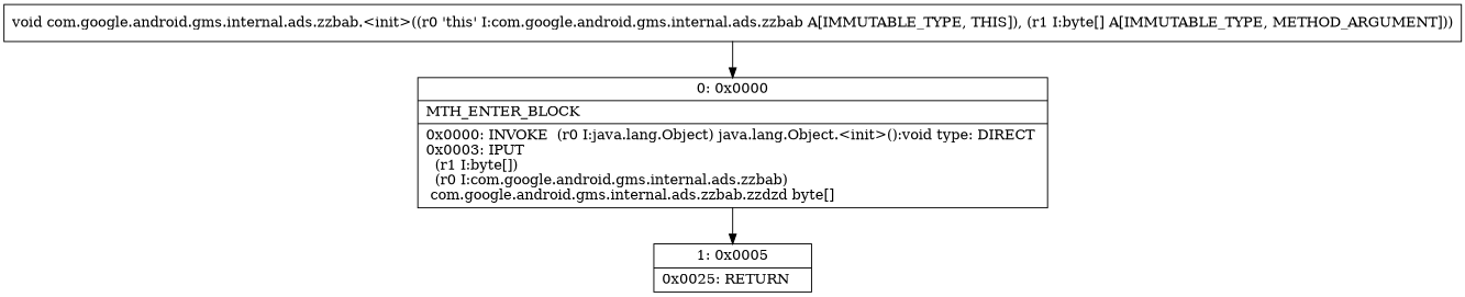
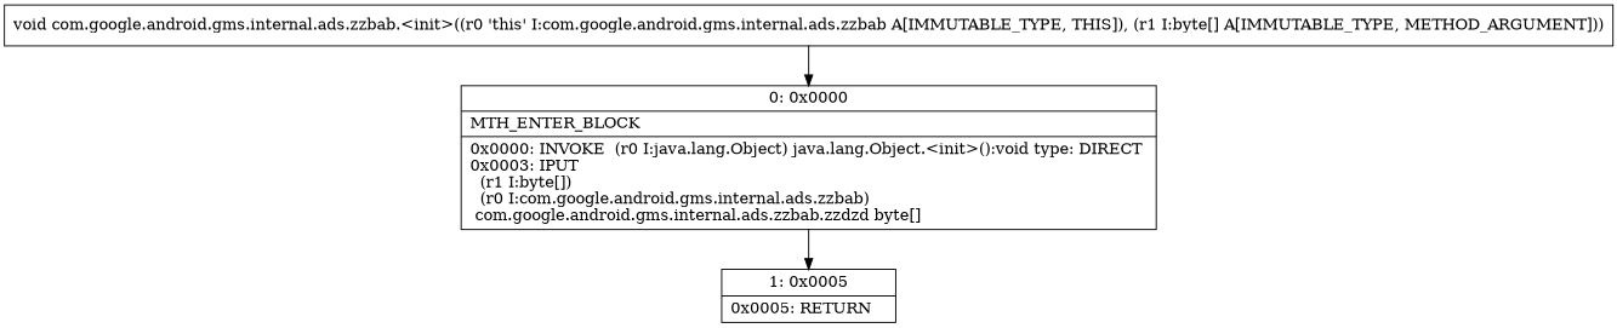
  digraph {
    node [shape=record]
    n1 [label="{0\:\ 0x0000|MTH_ENTER_BLOCK\l|0x0000: INVOKE  (r0 I:java.lang.Object) java.lang.Object.\<init\>():void type: DIRECT \l0x0003: IPUT  \l  (r1 I:byte[])\l  (r0 I:com.google.android.gms.internal.ads.zzbab)\l com.google.android.gms.internal.ads.zzbab.zzdzd byte[] \l}"]
-   n2 [label="{1\:\ 0x0005|0x0025: RETURN   \l}"]
+   n2 [label="{1\:\ 0x0005|0x0005: RETURN   \l}"]
    n3 [label="{void com.google.android.gms.internal.ads.zzbab.\<init\>((r0 'this' I:com.google.android.gms.internal.ads.zzbab A[IMMUTABLE_TYPE, THIS]), (r1 I:byte[] A[IMMUTABLE_TYPE, METHOD_ARGUMENT])) }"]
    n1 -> n2
    n3 -> n1
  }
